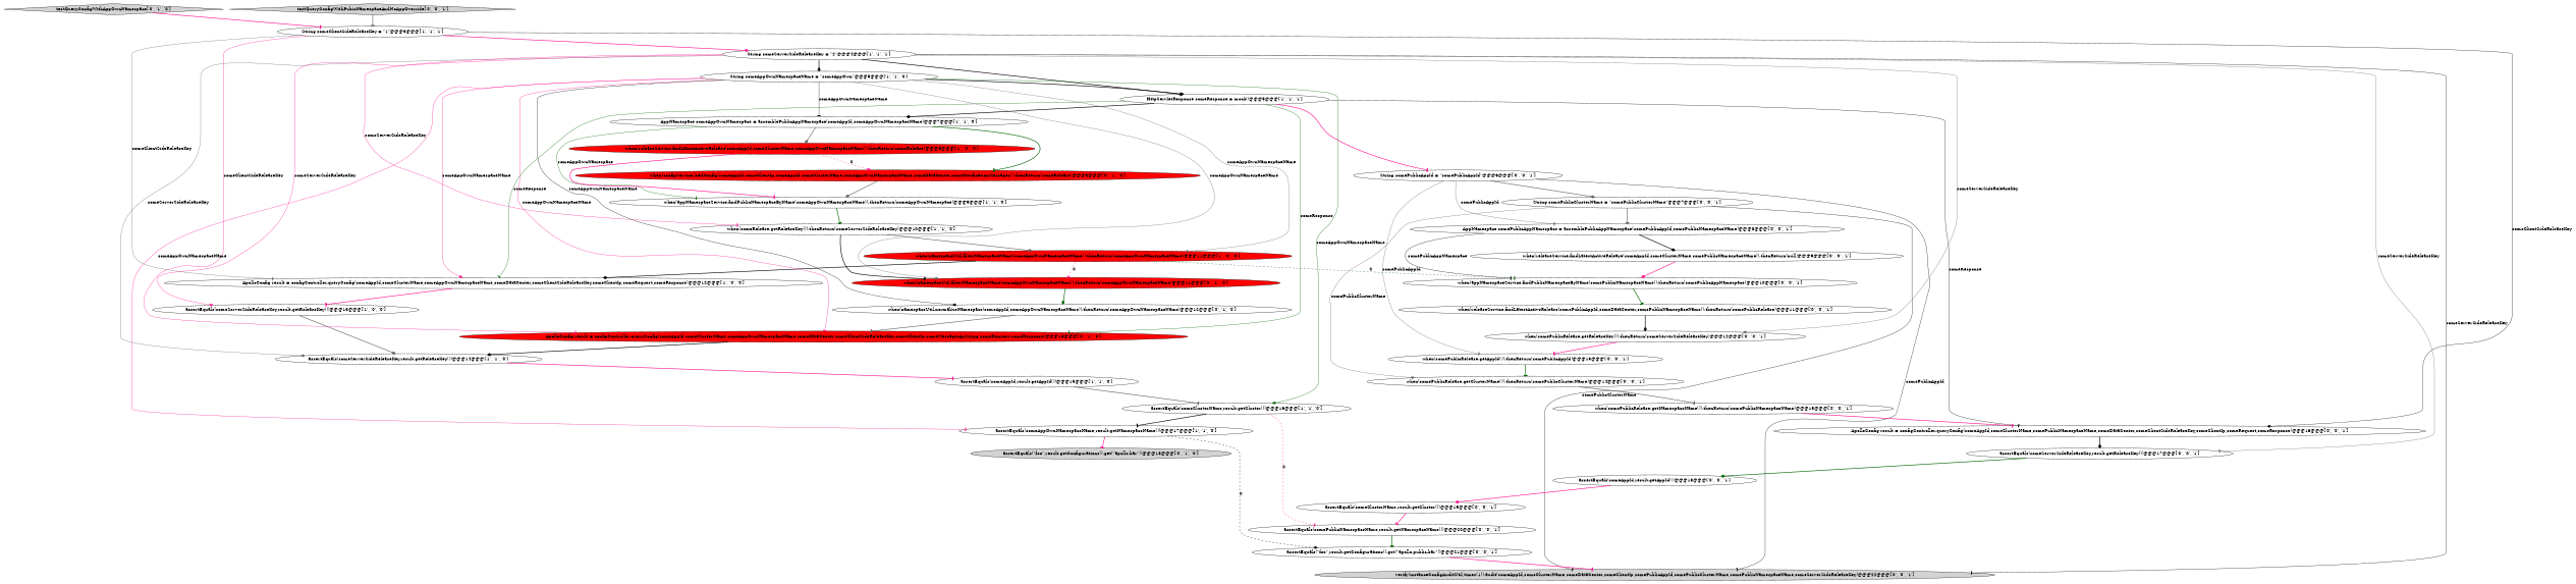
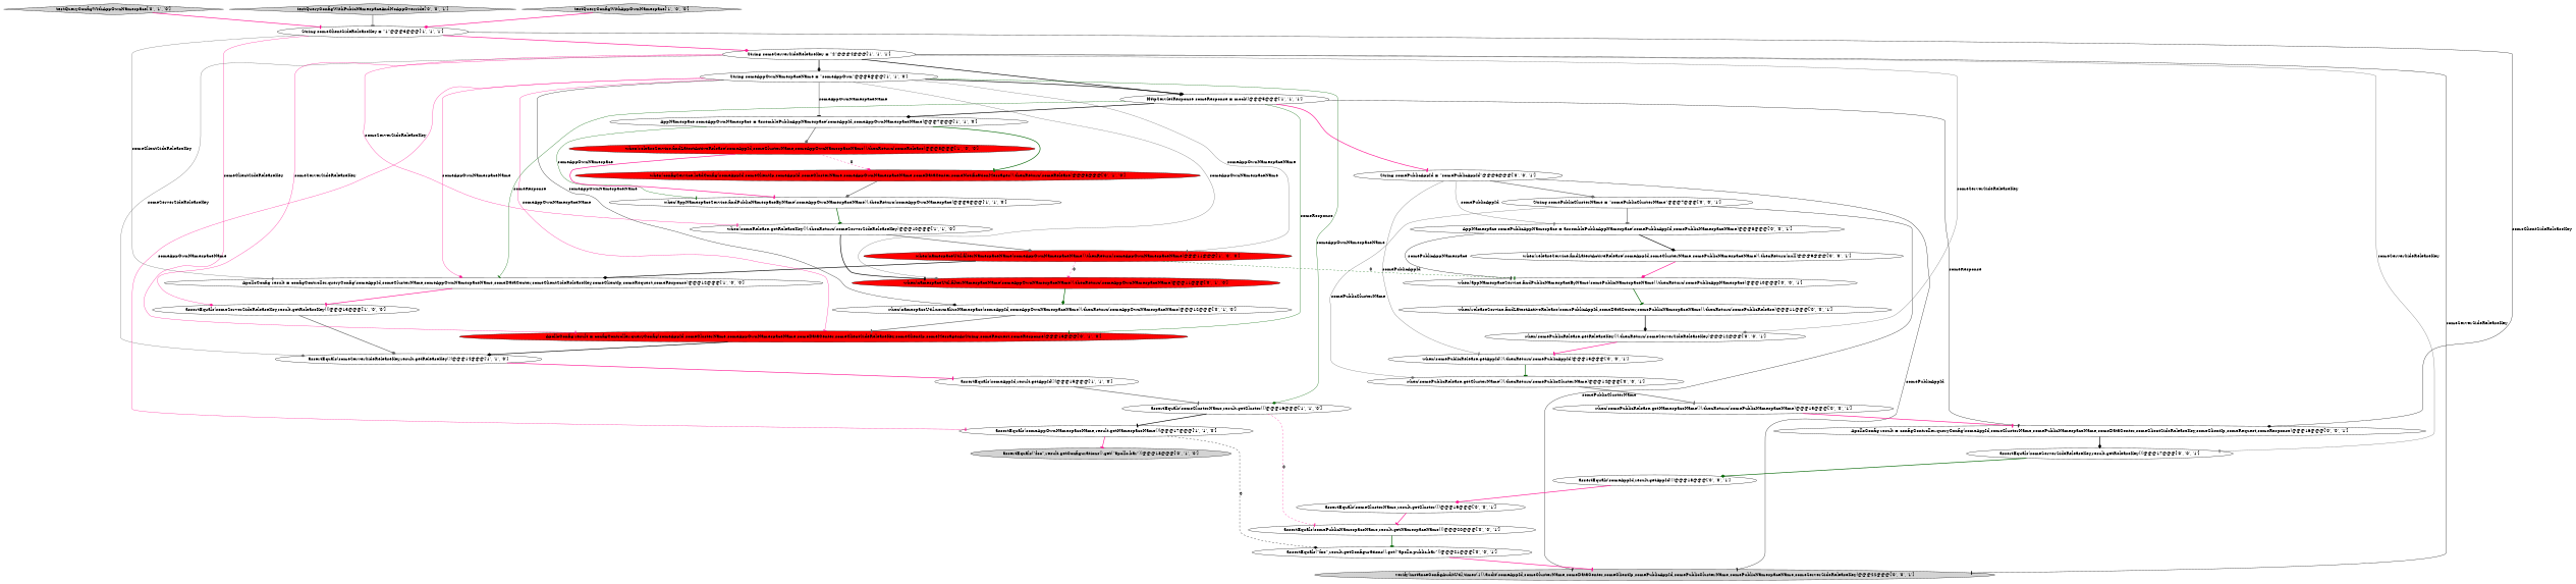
  digraph {
    node [fillcolor=white shape=ellipse style=filled]
    edge [style=bold color=deeppink arrowhead=tee]
    n1 [label="String somePublicClusterName = \"somePublicClusterName\"@@@7@@@['0', '0', '1']"]
    n2 [label="AppNamespace somePublicAppNamespace = assemblePublicAppNamespace(somePublicAppId,somePublicNamespaceName)@@@8@@@['0', '0', '1']"]
    n3 [label="when(somePublicRelease.getClusterName()).thenReturn(somePublicClusterName)@@@14@@@['0', '0', '1']"]
    n4 [fillcolor=lightgray label="verify(instanceConfigAuditUtil,times(1)).audit(someAppId,someClusterName,someDataCenter,someClientIp,somePublicAppId,somePublicClusterName,somePublicNamespaceName,someServerSideReleaseKey)@@@22@@@['0', '0', '1']"]
    n5 [label="when(somePublicRelease.getReleaseKey()).thenReturn(someServerSideReleaseKey)@@@12@@@['0', '0', '1']"]
    n6 [label="when(somePublicRelease.getAppId()).thenReturn(somePublicAppId)@@@13@@@['0', '0', '1']"]
    n7 [fillcolor=lightgray label="testQueryConfigWithAppOwnNamespace['0', '1', '0']" shape=diamond]
    n8 [label="String someClientSideReleaseKey = \"1\"@@@3@@@['1', '1', '1']"]
    n9 [label="assertEquals(someServerSideReleaseKey,result.getReleaseKey())@@@14@@@['1', '1', '0']"]
    n10 [label="assertEquals(someAppId,result.getAppId())@@@15@@@['1', '1', '0']"]
    n11 [label="assertEquals(someAppId,result.getAppId())@@@18@@@['0', '0', '1']"]
    n12 [label="assertEquals(someClusterName,result.getCluster())@@@19@@@['0', '0', '1']"]
    n13 [fillcolor=red label="when(namespaceUtil.filterNamespaceName(someAppOwnNamespaceName)).thenReturn(someAppOwnNamespaceName)@@@11@@@['1', '0', '0']"]
    n14 [label="when(appNamespaceService.findPublicNamespaceByName(somePublicNamespaceName)).thenReturn(somePublicAppNamespace)@@@10@@@['0', '0', '1']"]
    n15 [label="ApolloConfig result = configController.queryConfig(someAppId,someClusterName,someAppOwnNamespaceName,someDataCenter,someClientSideReleaseKey,someClientIp,someRequest,someResponse)@@@12@@@['1', '0', '0']"]
    n16 [fillcolor=red label="when(namespaceUtil.filterNamespaceName(someAppOwnNamespaceName)).thenReturn(someAppOwnNamespaceName)@@@11@@@['0', '1', '0']"]
    n17 [label="assertEquals(someAppOwnNamespaceName,result.getNamespaceName())@@@17@@@['1', '1', '0']"]
    n18 [label="assertEquals(\"foo\",result.getConfigurations().get(\"apollo.public.bar\"))@@@21@@@['0', '0', '1']"]
    n19 [fillcolor=lightgray label="assertEquals(\"foo\",result.getConfigurations().get(\"apollo.bar\"))@@@18@@@['0', '1', '0']"]
    n20 [label="when(releaseService.findLatestActiveRelease(somePublicAppId,someDataCenter,somePublicNamespaceName)).thenReturn(somePublicRelease)@@@11@@@['0', '0', '1']"]
    n21 [label="when(releaseService.findLatestActiveRelease(someAppId,someClusterName,somePublicNamespaceName)).thenReturn(null)@@@9@@@['0', '0', '1']"]
    n22 [label="assertEquals(someServerSideReleaseKey,result.getReleaseKey())@@@13@@@['1', '0', '0']"]
    n23 [label="String someServerSideReleaseKey = \"2\"@@@4@@@['1', '1', '1']"]
    n24 [label="HttpServletResponse someResponse = mock()@@@5@@@['1', '1', '1']"]
    n25 [label="when(someRelease.getReleaseKey()).thenReturn(someServerSideReleaseKey)@@@10@@@['1', '1', '0']"]
    n26 [label="assertEquals(someServerSideReleaseKey,result.getReleaseKey())@@@17@@@['0', '0', '1']"]
    n27 [label="String someAppOwnNamespaceName = \"someAppOwn\"@@@5@@@['1', '1', '0']"]
    n28 [label="assertEquals(someClusterName,result.getCluster())@@@16@@@['1', '1', '0']"]
    n29 [label="assertEquals(somePublicNamespaceName,result.getNamespaceName())@@@20@@@['0', '0', '1']"]
    n30 [fillcolor=red label="ApolloConfig result = configController.queryConfig(someAppId,someClusterName,someAppOwnNamespaceName,someDataCenter,someClientSideReleaseKey,someClientIp,someMessagesAsString,someRequest,someResponse)@@@13@@@['0', '1', '0']"]
    n31 [label="ApolloConfig result = configController.queryConfig(someAppId,someClusterName,somePublicNamespaceName,someDataCenter,someClientSideReleaseKey,someClientIp,someRequest,someResponse)@@@16@@@['0', '0', '1']"]
    n32 [label="AppNamespace someAppOwnNamespace = assemblePublicAppNamespace(someAppId,someAppOwnNamespaceName)@@@7@@@['1', '1', '0']"]
    n33 [label="String somePublicAppId = \"somePublicAppId\"@@@6@@@['0', '0', '1']"]
    n34 [label="when(somePublicRelease.getNamespaceName()).thenReturn(somePublicNamespaceName)@@@15@@@['0', '0', '1']"]
    n35 [label="when(appNamespaceService.findPublicNamespaceByName(someAppOwnNamespaceName)).thenReturn(someAppOwnNamespace)@@@9@@@['1', '1', '0']"]
    n36 [fillcolor=lightgray label="testQueryConfigWithPubicNamespaceAndNoAppOverride['0', '0', '1']" shape=diamond]
+   n37 [fillcolor=lightgray label="testQueryConfigWithAppOwnNamespace['1', '0', '0']" shape=diamond]
    n38 [label="when(namespaceUtil.normalizeNamespace(someAppId,someAppOwnNamespaceName)).thenReturn(someAppOwnNamespaceName)@@@12@@@['0', '1', '0']"]
    n39 [fillcolor=red label="when(releaseService.findLatestActiveRelease(someAppId,someClusterName,someAppOwnNamespaceName)).thenReturn(someRelease)@@@8@@@['1', '0', '0']"]
    n40 [fillcolor=red label="when(configService.loadConfig(someAppId,someClientIp,someAppId,someClusterName,someAppOwnNamespaceName,someDataCenter,someNotificationMessages)).thenReturn(someRelease)@@@8@@@['0', '1', '0']"]
    n1 -> n2 [color=gray40]
    n1 -> n3 [label=somePublicClusterName style=solid color=gray40 arrowhead=diamond]
    n1 -> n4 [label=somePublicClusterName style=solid color=black]
    n2 -> n14 [label=somePublicAppNamespace style=solid color=black]
    n2 -> n21 [color=black arrowhead=diamond]
    n3 -> n34 [color=gray40]
    n5 -> n6
    n6 -> n3 [color=darkgreen]
    n7 -> n8
    n8 -> n15 [label=someClientSideReleaseKey style=solid color=gray40]
    n8 -> n23 [arrowhead=diamond]
    n8 -> n30 [label=someClientSideReleaseKey style=solid]
    n8 -> n31 [label=someClientSideReleaseKey style=solid color=black arrowhead=diamond]
    n9 -> n10
    n10 -> n28 [color=gray40]
    n11 -> n12 [arrowhead=diamond]
    n12 -> n29
    n13 -> n14 [label=0 style=dashed color=darkgreen]
    n13 -> n15 [color=black arrowhead=diamond]
    n13 -> n16 [label=0 style=dashed]
    n14 -> n20 [color=darkgreen]
    n15 -> n22
    n16 -> n38 [color=darkgreen arrowhead=diamond]
    n17 -> n18 [label=0 style=dashed color=black arrowhead=diamond]
    n17 -> n19
    n18 -> n4
    n20 -> n5 [color=black arrowhead=diamond]
    n21 -> n14 [arrowhead=diamond]
    n22 -> n9 [color=gray40 arrowhead=diamond]
    n23 -> n4 [label=someServerSideReleaseKey style=solid color=black]
    n23 -> n5 [label=someServerSideReleaseKey style=solid color=gray40 arrowhead=diamond]
    n23 -> n9 [label=someServerSideReleaseKey style=solid color=gray40 arrowhead=diamond]
    n23 -> n22 [label=someServerSideReleaseKey style=solid arrowhead=diamond]
    n23 -> n24 [color=black]
    n23 -> n25 [label=someServerSideReleaseKey style=solid]
    n23 -> n26 [label=someServerSideReleaseKey style=solid color=gray40]
    n23 -> n27 [color=black arrowhead=diamond]
    n24 -> n15 [label=someResponse style=solid color=darkgreen]
    n24 -> n30 [label=someResponse style=solid color=darkgreen]
    n24 -> n31 [label=someResponse style=solid color=black]
    n24 -> n32 [color=black arrowhead=diamond]
    n24 -> n33
    n25 -> n13 [color=gray40 arrowhead=diamond]
    n25 -> n16 [color=black]
    n26 -> n11 [color=darkgreen arrowhead=diamond]
    n27 -> n13 [label=someAppOwnNamespaceName style=solid color=gray40]
    n27 -> n15 [label=someAppOwnNamespaceName style=solid arrowhead=diamond]
    n27 -> n16 [label=someAppOwnNamespaceName style=solid color=gray40 arrowhead=diamond]
    n27 -> n17 [label=someAppOwnNamespaceName style=solid]
    n27 -> n24 [color=black arrowhead=diamond]
    n27 -> n28 [label=someAppOwnNamespaceName style=solid color=darkgreen arrowhead=diamond]
    n27 -> n30 [label=someAppOwnNamespaceName style=solid]
    n27 -> n32 [label=someAppOwnNamespaceName style=solid color=black]
    n27 -> n38 [label=someAppOwnNamespaceName style=solid color=black arrowhead=diamond]
    n28 -> n17 [color=black]
    n28 -> n29 [label=0 style=dashed]
    n29 -> n18 [color=darkgreen]
    n30 -> n9 [color=black arrowhead=diamond]
    n31 -> n26 [color=black arrowhead=diamond]
    n32 -> n35 [label=someAppOwnNamespace style=solid color=darkgreen]
    n32 -> n39 [color=gray40 arrowhead=diamond]
    n32 -> n40 [color=darkgreen]
    n33 -> n1 [color=gray40 arrowhead=diamond]
    n33 -> n2 [label=somePublicAppId style=solid color=gray40]
    n33 -> n4 [label=somePublicAppId style=solid color=black]
    n33 -> n6 [label=somePublicAppId style=solid color=gray40]
    n34 -> n31
    n35 -> n25 [color=darkgreen]
    n36 -> n8 [color=gray40]
+   n37 -> n8 [arrowhead=diamond]
    n38 -> n30 [color=gray40]
    n39 -> n35
    n39 -> n40 [label=0 style=dashed arrowhead=diamond]
    n40 -> n35 [color=gray40 arrowhead=diamond]
  }
